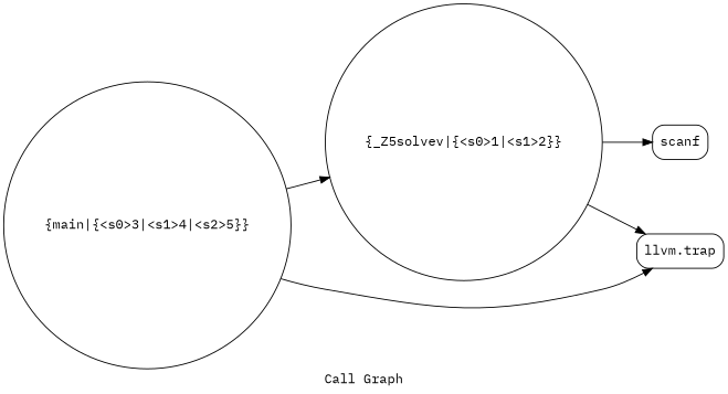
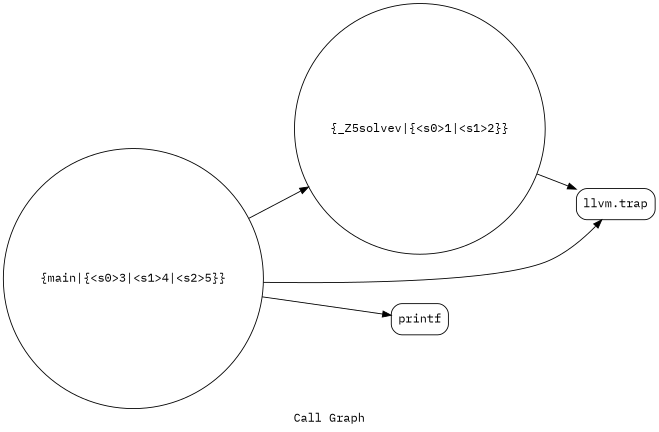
  digraph {
    fontname="IBM Plex Mono"
    label="Call Graph"
    rankdir=LR
    node [fontname="IBM Plex Mono" shape=Mrecord]
    edge [color=black fontname="IBM Plex Mono" tailport=s0]
    n1 [label="{_Z5solvev|{<s0>1|<s1>2}}" shape=circle]
-   n2 [label="{scanf}"]
    n3 [label="{llvm.trap}"]
+   n4 [label="{printf}"]
    n5 [label="{main|{<s0>3|<s1>4|<s2>5}}" shape=circle]
-   n1 -> n2
    n1 -> n3 [tailport=s1]
    n5 -> n1 [tailport=s1]
    n5 -> n3
+   n5 -> n4 [tailport=s2]
  }
